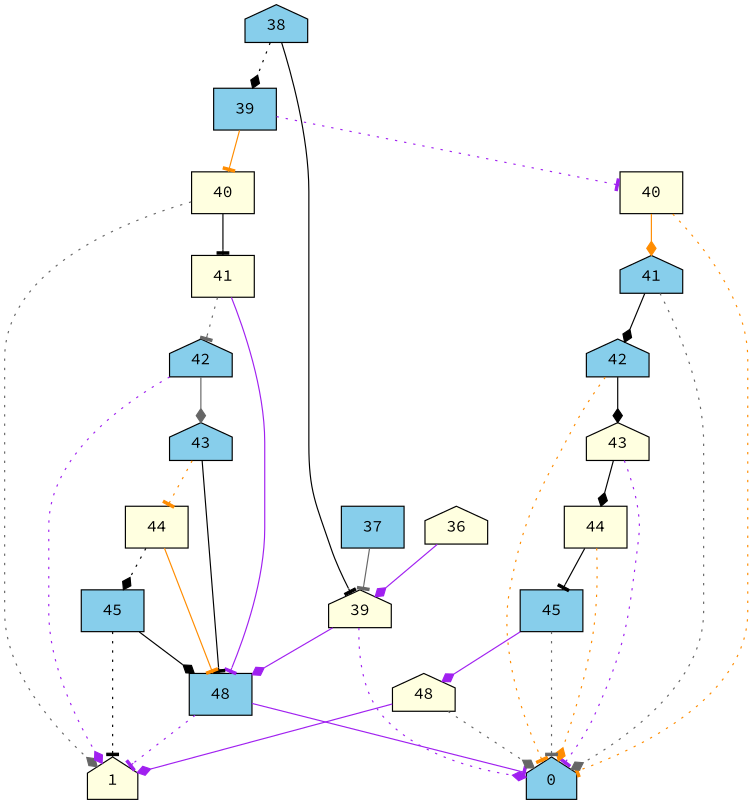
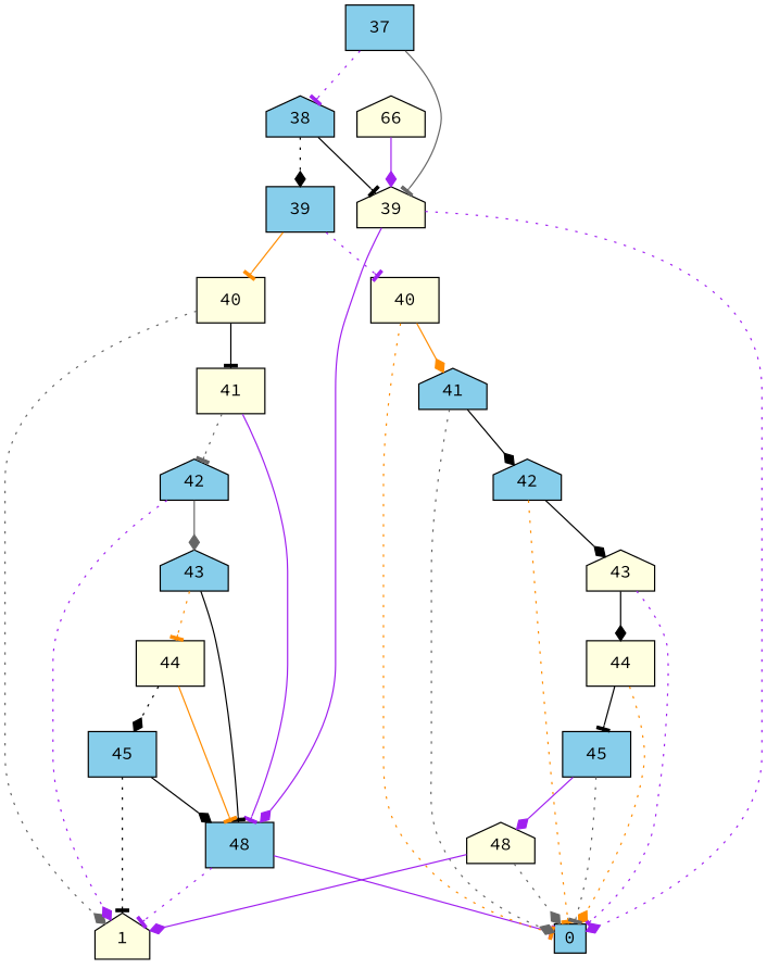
  digraph {
    fontname="Source Code Pro"
    node [fillcolor=skyblue fontname="Source Code Pro" shape=box style=filled]
    edge [arrowhead=tee color=purple fontname="Source Code Pro" style=filled]
-   n1 [height=0.3 label=0 shape=house width=0.3]
+   n1 [height=0.3 label=0 width=0.3]
    n2 [fillcolor=lightyellow height=0.3 label=1 shape=house width=0.3]
-   n3 [fillcolor=lightyellow label=36 shape=house]
+   n3 [fillcolor=lightyellow label=66 shape=house]
    n4 [fillcolor=lightyellow label=39 shape=house]
    n5 [label=37]
    n6 [label=38 shape=house]
    n7 [label=48]
    n8 [label=39]
    n9 [fillcolor=lightyellow label=40]
    n10 [fillcolor=lightyellow label=40]
    n11 [label=41 shape=house]
    n12 [fillcolor=lightyellow label=41]
    n13 [label=42 shape=house]
    n14 [label=42 shape=house]
    n15 [fillcolor=lightyellow label=43 shape=house]
    n16 [fillcolor=lightyellow label=44]
    n17 [label=45]
    n18 [fillcolor=lightyellow label=48 shape=house]
    n19 [label=43 shape=house]
    n20 [fillcolor=lightyellow label=44]
    n21 [label=45]
    n3 -> n4 [arrowhead=diamond]
    n4 -> n1 [arrowhead=diamond style=dotted]
    n4 -> n7 [arrowhead=diamond]
    n5 -> n4 [color=gray40]
+   n5 -> n6 [style=dotted]
    n6 -> n4 [color=black]
    n6 -> n8 [arrowhead=diamond color=black style=dotted]
    n7 -> n1
    n7 -> n2 [style=dotted]
    n8 -> n9 [style=dotted]
    n8 -> n10 [color=darkorange]
    n9 -> n1 [color=darkorange style=dotted]
    n9 -> n11 [arrowhead=diamond color=darkorange]
    n10 -> n2 [arrowhead=diamond color=gray40 style=dotted]
    n10 -> n12 [color=black]
    n11 -> n1 [arrowhead=diamond color=gray40 style=dotted]
    n11 -> n13 [arrowhead=diamond color=black]
    n12 -> n7
    n12 -> n14 [color=gray40 style=dotted]
    n13 -> n1 [color=darkorange style=dotted]
    n13 -> n15 [arrowhead=diamond color=black]
    n14 -> n2 [arrowhead=diamond style=dotted]
    n14 -> n19 [arrowhead=diamond color=gray40]
    n15 -> n1 [style=dotted]
    n15 -> n16 [arrowhead=diamond color=black]
    n16 -> n1 [arrowhead=diamond color=darkorange style=dotted]
    n16 -> n17 [color=black]
    n17 -> n1 [color=gray40 style=dotted]
    n17 -> n18 [arrowhead=diamond]
    n18 -> n1 [arrowhead=diamond color=gray40 style=dotted]
    n18 -> n2 [arrowhead=diamond]
    n19 -> n7 [color=black]
    n19 -> n20 [color=darkorange style=dotted]
    n20 -> n7 [color=darkorange]
    n20 -> n21 [arrowhead=diamond color=black style=dotted]
    n21 -> n2 [color=black style=dotted]
    n21 -> n7 [arrowhead=diamond color=black]
  }
